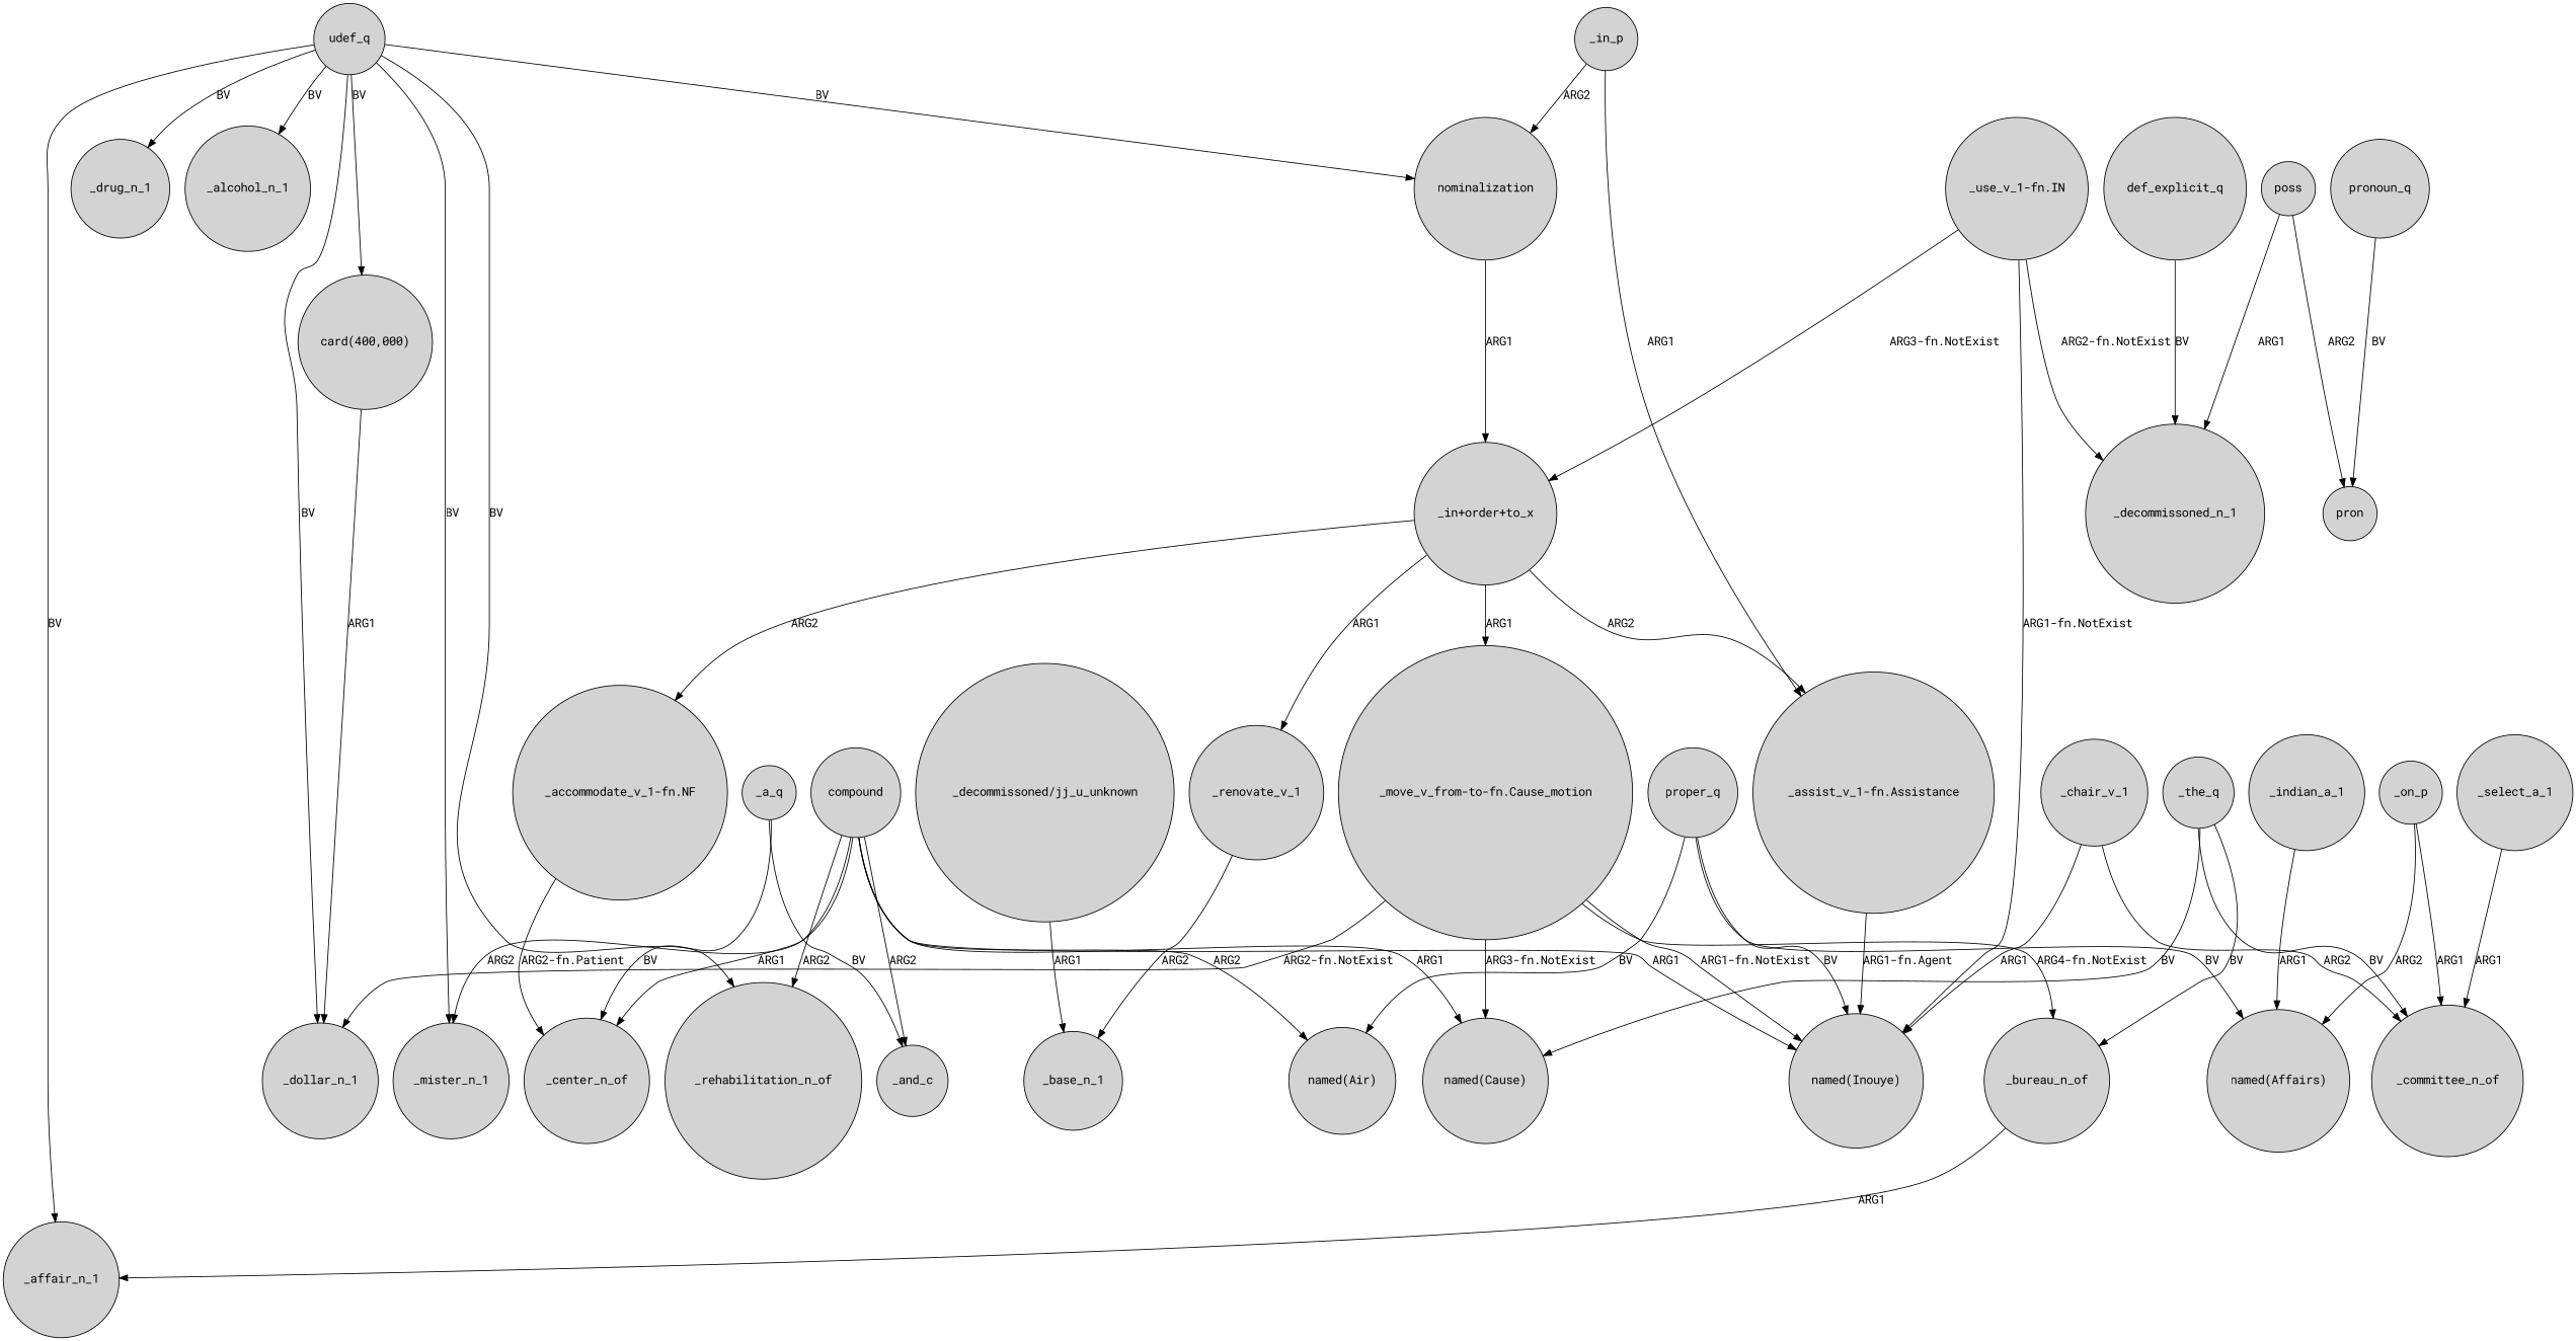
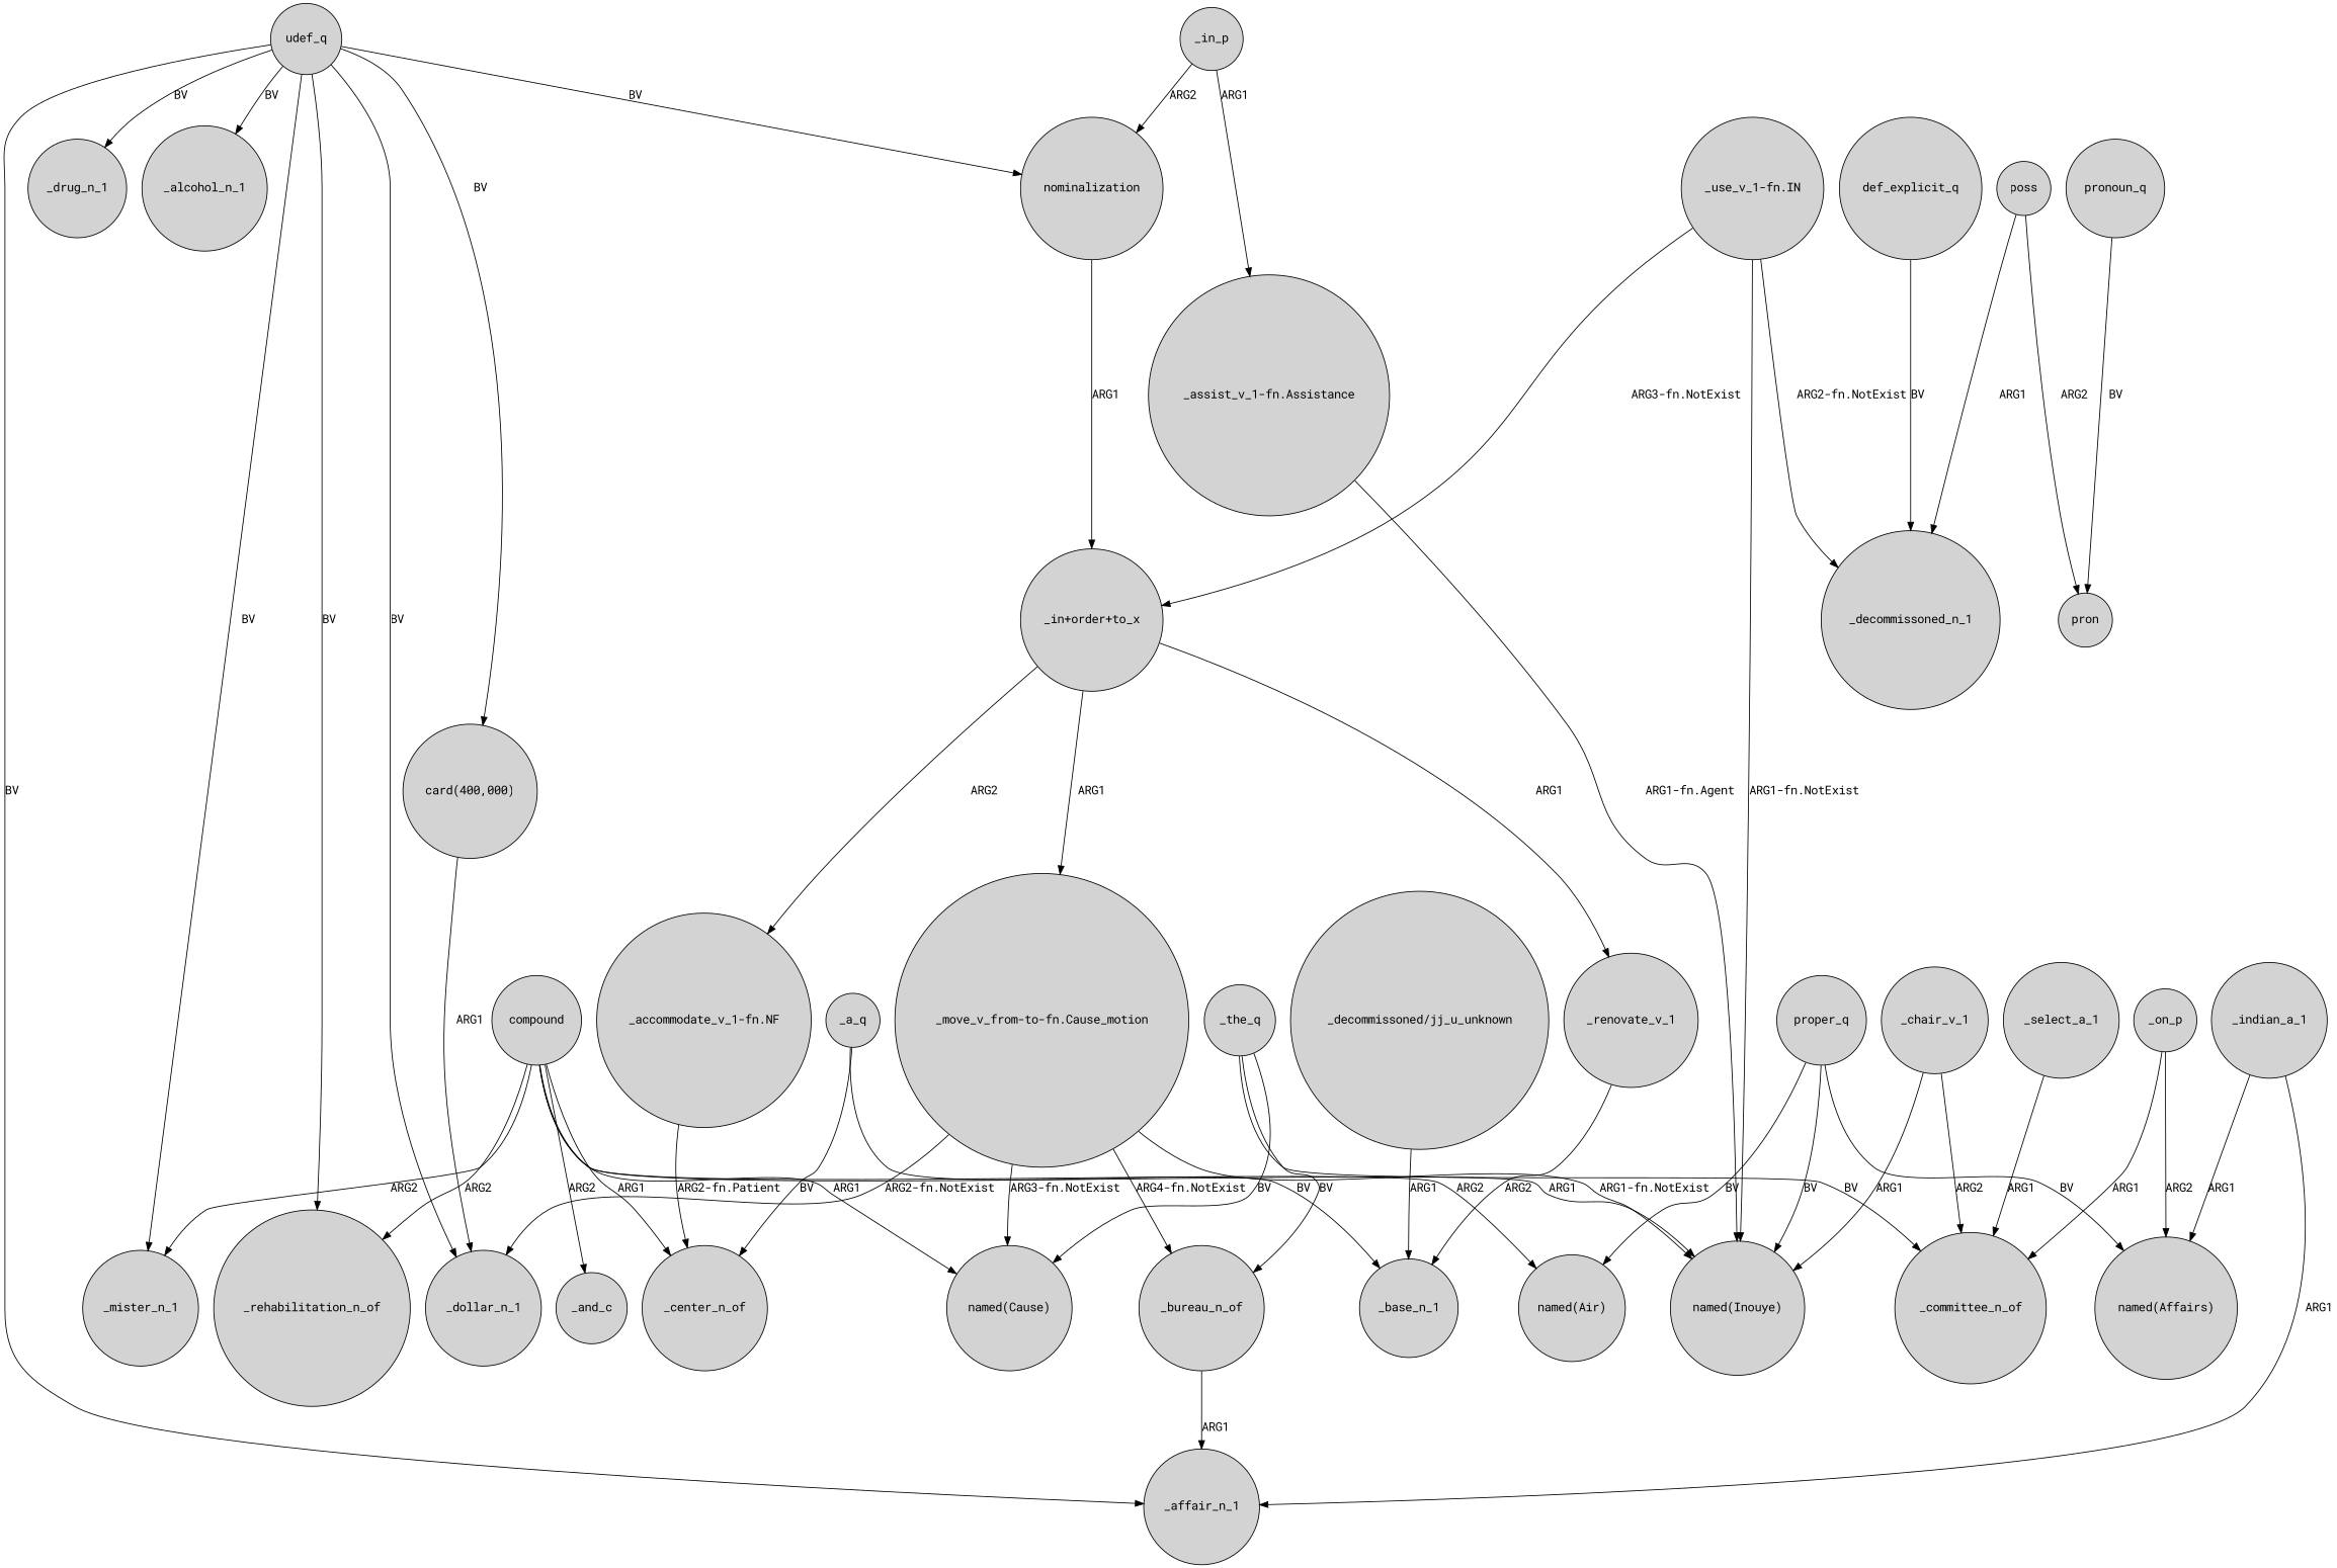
  digraph {
    fontname="Roboto Mono"
    node [fontname="Roboto Mono" shape=circle style=filled]
    edge [fontname="Roboto Mono"]
    _in_p
    "_assist_v_1-fn.Assistance"
    nominalization
    "named(Inouye)"
    "_in+order+to_x"
    _on_p
    _committee_n_of
    "named(Affairs)"
    _renovate_v_1
    _base_n_1
    compound
    _rehabilitation_n_of
    n13 [label="named(Cause)"]
    _mister_n_1
    "named(Air)"
    _center_n_of
    _and_c
    poss
    pron
    n20 [label=_decommissoned_n_1]
    _the_q
    _bureau_n_of
    _affair_n_1
    "_use_v_1-fn.IN"
    "_move_v_from-to-fn.Cause_motion"
    "_accommodate_v_1-fn.NF"
    _dollar_n_1
    udef_q
    _drug_n_1
    _alcohol_n_1
    "card(400,000)"
    proper_q
    _a_q
    def_explicit_q
    _chair_v_1
    pronoun_q
    _indian_a_1
    _select_a_1
    "_decommissoned/jj_u_unknown"
    _in_p -> "_assist_v_1-fn.Assistance" [label=ARG1]
    _in_p -> nominalization [label=ARG2]
    "_assist_v_1-fn.Assistance" -> "named(Inouye)" [label="ARG1-fn.Agent"]
    nominalization -> "_in+order+to_x" [label=ARG1]
-   "_in+order+to_x" -> "_assist_v_1-fn.Assistance" [label=ARG2]
    "_in+order+to_x" -> _renovate_v_1 [label=ARG1]
    "_in+order+to_x" -> "_move_v_from-to-fn.Cause_motion" [label=ARG1]
    "_in+order+to_x" -> "_accommodate_v_1-fn.NF" [label=ARG2]
    _on_p -> _committee_n_of [label=ARG1]
    _on_p -> "named(Affairs)" [label=ARG2]
    _renovate_v_1 -> _base_n_1 [label=ARG2]
    compound -> "named(Inouye)" [label=ARG1]
    compound -> _rehabilitation_n_of [label=ARG2]
    compound -> n13 [label=ARG1]
    compound -> _mister_n_1 [label=ARG2]
    compound -> "named(Air)" [label=ARG2]
    compound -> _center_n_of [label=ARG1]
    compound -> _and_c [label=ARG2]
    poss -> pron [label=ARG2]
    poss -> n20 [label=ARG1]
    _the_q -> _committee_n_of [label=BV]
    _the_q -> n13 [label=BV]
    _the_q -> _bureau_n_of [label=BV]
    _bureau_n_of -> _affair_n_1 [label=ARG1]
    "_use_v_1-fn.IN" -> "named(Inouye)" [label="ARG1-fn.NotExist"]
    "_use_v_1-fn.IN" -> "_in+order+to_x" [label="ARG3-fn.NotExist"]
    "_use_v_1-fn.IN" -> n20 [label="ARG2-fn.NotExist"]
    "_move_v_from-to-fn.Cause_motion" -> "named(Inouye)" [label="ARG1-fn.NotExist"]
    "_move_v_from-to-fn.Cause_motion" -> n13 [label="ARG3-fn.NotExist"]
    "_move_v_from-to-fn.Cause_motion" -> _bureau_n_of [label="ARG4-fn.NotExist"]
    "_move_v_from-to-fn.Cause_motion" -> _dollar_n_1 [label="ARG2-fn.NotExist"]
    "_accommodate_v_1-fn.NF" -> _center_n_of [label="ARG2-fn.Patient"]
    udef_q -> nominalization [label=BV]
    udef_q -> _rehabilitation_n_of [label=BV]
    udef_q -> _mister_n_1 [label=BV]
    udef_q -> _affair_n_1 [label=BV]
    udef_q -> _dollar_n_1 [label=BV]
    udef_q -> _drug_n_1 [label=BV]
    udef_q -> _alcohol_n_1 [label=BV]
    udef_q -> "card(400,000)" [label=BV]
    "card(400,000)" -> _dollar_n_1 [label=ARG1]
    proper_q -> "named(Inouye)" [label=BV]
    proper_q -> "named(Affairs)" [label=BV]
    proper_q -> "named(Air)" [label=BV]
-   _a_q -> _and_c [label=BV]
+   _a_q -> _base_n_1 [label=BV]
    _a_q -> _center_n_of [label=BV]
    def_explicit_q -> n20 [label=BV]
    _chair_v_1 -> "named(Inouye)" [label=ARG1]
    _chair_v_1 -> _committee_n_of [label=ARG2]
    pronoun_q -> pron [label=BV]
    _indian_a_1 -> "named(Affairs)" [label=ARG1]
+   _indian_a_1 -> _affair_n_1 [label=ARG1]
    _select_a_1 -> _committee_n_of [label=ARG1]
    "_decommissoned/jj_u_unknown" -> _base_n_1 [label=ARG1]
  }
